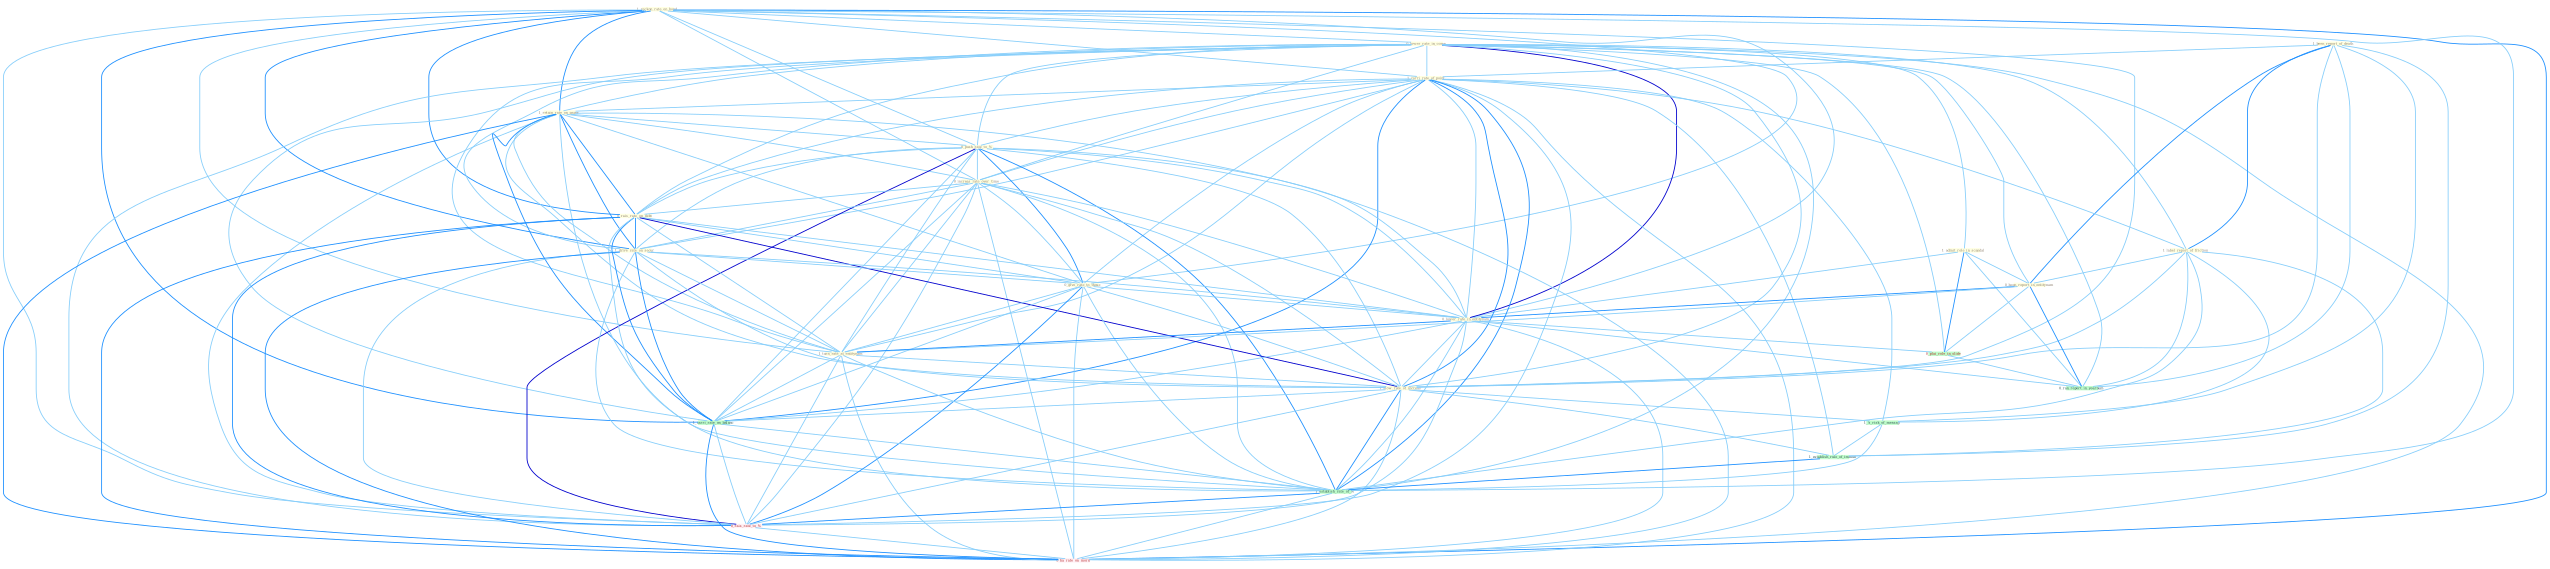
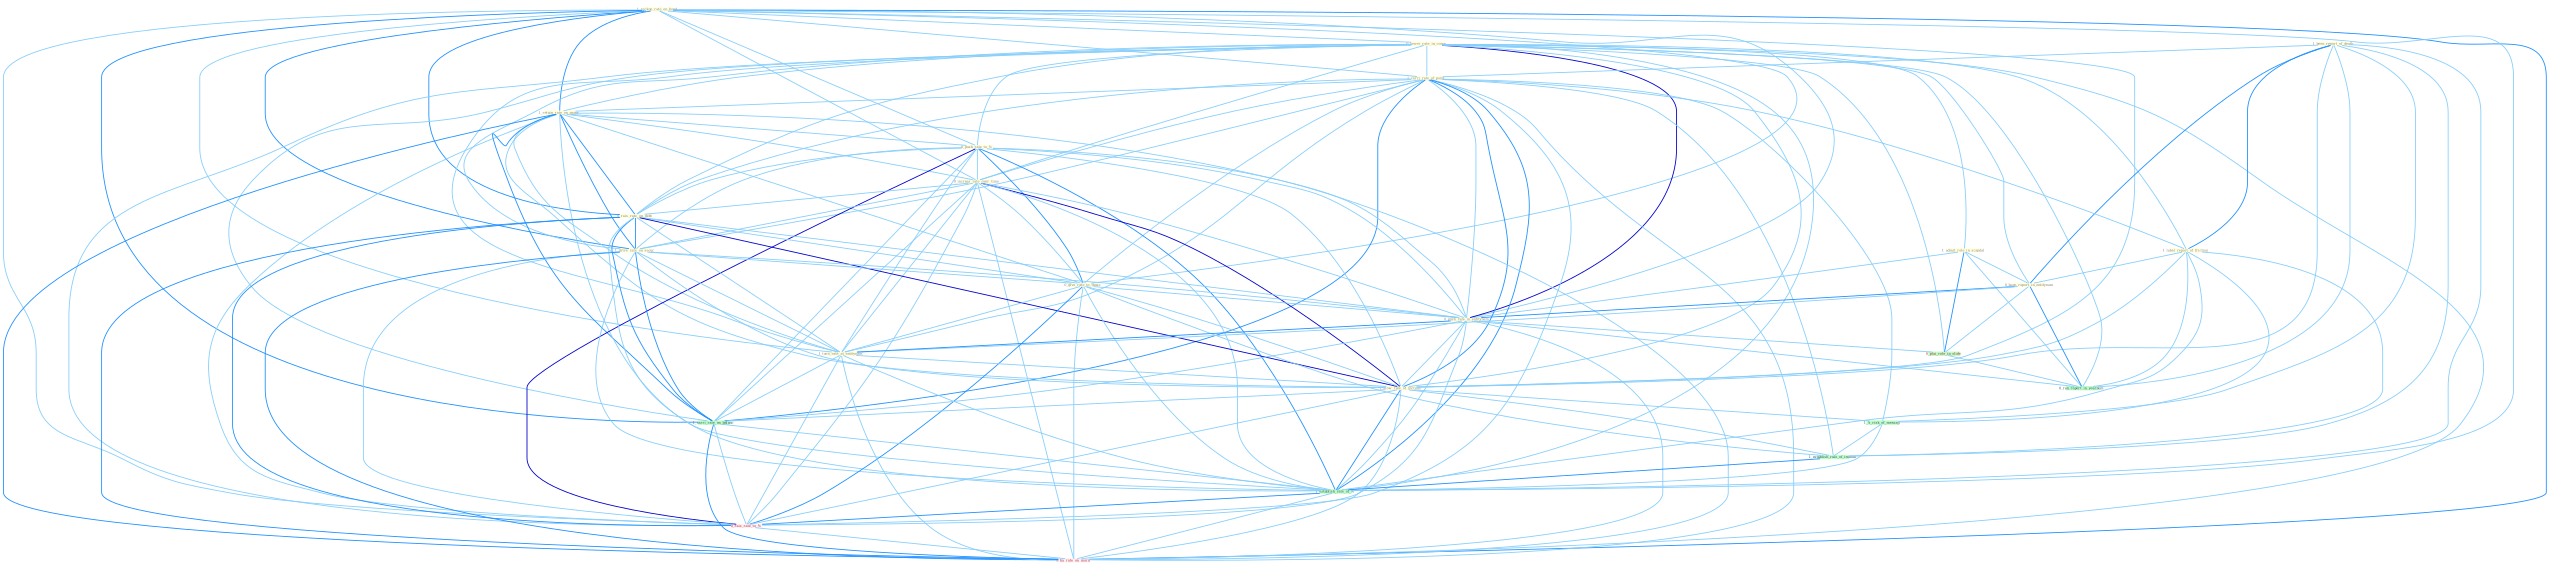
  graph {
    node [color="#ffffe0" fixedsize=true fontcolor="#8b7d6b" fontsize=4 shape=polygon style=filled]
    edge [color="#87cefa" w=1]
    "1_reckon_rate_on_bond " [height=.06 width=.5]
    "0_lower_rate_in_come " [height=.06 width=.5]
    "1_been_report_of_death " [height=.06 width=.5]
    "1_admit_role_in_scandal " [height=.06 width=.5]
    "1_carri_rate_of_point " [height=.06 width=.5]
    "1_retain_rate_on_paper " [height=.06 width=.5]
    "0_push_rate_to_% " [height=.06 width=.5]
    "1_label_report_of_friction " [height=.06 width=.5]
    "0_increas_rate_over_time " [height=.06 width=.5]
    "0_rais_rate_on_debt " [height=.06 width=.5]
    "0_been_report_in_entitynam " [height=.06 width=.5]
    "1_drive_rate_on_secur " [height=.06 width=.5]
    "0_give_rate_to_those " [height=.06 width=.5]
-   "0_lower_rate_in_entitynam " [height=.06 width=.5]
+   "0_lower_rate_in_entitynam " [height=.06 width=.5 label="0_push_rate_in_entitynam"]
    "1_turn_rate_at_entitynam " [height=.06 width=.5]
    "1_slow_rate_of_increas " [height=.06 width=.5]
    "0_rais_rate_to_% " [color="#fff0f5" fontcolor="#b22222" height=.06 width=.5]
    "0_ha_rate_on_morn " [color="#fff0f5" fontcolor="#b22222" height=.06 width=.5]
    "1_carri_rate_on_balanc " [color="#BDFCC9" fontcolor="#2f4f4f" height=.06 width=.5]
    "1_establish_rate_of_% " [color="#BDFCC9" fontcolor="#2f4f4f" height=.06 width=.5]
    "0_plai_role_in_slide " [color="#BDFCC9" fontcolor="#b22222" height=.06 width=.5]
    "0_ran_report_in_yearnum " [color="#BDFCC9" fontcolor="#2f4f4f" height=.06 width=.5]
    "1_'s_risk_of_messag " [color="#BDFCC9" fontcolor="#2f4f4f" height=.06 width=.5]
    "1_establish_rule_of_immun " [color="#BDFCC9" fontcolor="#2f4f4f" height=.06 width=.5]
    subgraph sub_1 {
      "1_reckon_rate_on_bond "
      "0_lower_rate_in_come "
      "1_been_report_of_death "
      "1_admit_role_in_scandal "
      "1_carri_rate_of_point "
      "1_retain_rate_on_paper "
      "0_push_rate_to_% "
      "1_label_report_of_friction "
      "0_increas_rate_over_time "
      "0_rais_rate_on_debt "
      "0_been_report_in_entitynam "
      "1_drive_rate_on_secur "
      "0_give_rate_to_those "
      "0_lower_rate_in_entitynam "
      "1_turn_rate_at_entitynam "
      "1_slow_rate_of_increas "
    }
    subgraph sub_2 {
      "0_rais_rate_to_% "
      "0_ha_rate_on_morn "
    }
    "1_reckon_rate_on_bond " -- "0_lower_rate_in_come "
    "1_reckon_rate_on_bond " -- "1_carri_rate_of_point "
    "1_reckon_rate_on_bond " -- "1_retain_rate_on_paper " [color="#1e90ff" w=2]
    "1_reckon_rate_on_bond " -- "0_push_rate_to_% "
    "1_reckon_rate_on_bond " -- "0_increas_rate_over_time "
    "1_reckon_rate_on_bond " -- "0_rais_rate_on_debt " [color="#1e90ff" w=2]
    "1_reckon_rate_on_bond " -- "1_drive_rate_on_secur " [color="#1e90ff" w=2]
    "1_reckon_rate_on_bond " -- "0_give_rate_to_those "
    "1_reckon_rate_on_bond " -- "0_lower_rate_in_entitynam "
    "1_reckon_rate_on_bond " -- "1_turn_rate_at_entitynam "
    "1_reckon_rate_on_bond " -- "1_slow_rate_of_increas "
    "1_reckon_rate_on_bond " -- "0_rais_rate_to_% "
    "1_reckon_rate_on_bond " -- "0_ha_rate_on_morn " [color="#1e90ff" w=2]
    "1_reckon_rate_on_bond " -- "1_carri_rate_on_balanc " [color="#1e90ff" w=2]
    "1_reckon_rate_on_bond " -- "1_establish_rate_of_% "
    "0_lower_rate_in_come " -- "1_admit_role_in_scandal "
    "0_lower_rate_in_come " -- "1_carri_rate_of_point "
    "0_lower_rate_in_come " -- "1_retain_rate_on_paper "
    "0_lower_rate_in_come " -- "0_push_rate_to_% "
    "0_lower_rate_in_come " -- "1_label_report_of_friction "
    "0_lower_rate_in_come " -- "0_increas_rate_over_time "
    "0_lower_rate_in_come " -- "0_rais_rate_on_debt "
    "0_lower_rate_in_come " -- "0_been_report_in_entitynam "
    "0_lower_rate_in_come " -- "1_drive_rate_on_secur "
    "0_lower_rate_in_come " -- "0_lower_rate_in_entitynam " [color="#0000cd" w=3]
    "0_lower_rate_in_come " -- "1_turn_rate_at_entitynam "
    "0_lower_rate_in_come " -- "1_slow_rate_of_increas "
    "0_lower_rate_in_come " -- "0_rais_rate_to_% "
    "0_lower_rate_in_come " -- "0_ha_rate_on_morn "
    "0_lower_rate_in_come " -- "1_carri_rate_on_balanc "
    "0_lower_rate_in_come " -- "1_establish_rate_of_% "
    "0_lower_rate_in_come " -- "0_plai_role_in_slide "
    "0_lower_rate_in_come " -- "0_ran_report_in_yearnum "
    "1_been_report_of_death " -- "1_carri_rate_of_point "
    "1_been_report_of_death " -- "1_label_report_of_friction " [color="#1e90ff" w=2]
    "1_been_report_of_death " -- "0_been_report_in_entitynam " [color="#1e90ff" w=2]
    "1_been_report_of_death " -- "1_slow_rate_of_increas "
+   "1_been_report_of_death " -- "1_establish_rate_of_% "
    "1_been_report_of_death " -- "0_ran_report_in_yearnum "
    "1_been_report_of_death " -- "1_'s_risk_of_messag "
    "1_been_report_of_death " -- "1_establish_rule_of_immun "
    "1_admit_role_in_scandal " -- "0_been_report_in_entitynam "
    "1_admit_role_in_scandal " -- "0_lower_rate_in_entitynam "
    "1_admit_role_in_scandal " -- "0_plai_role_in_slide " [color="#1e90ff" w=2]
    "1_admit_role_in_scandal " -- "0_ran_report_in_yearnum "
    "1_carri_rate_of_point " -- "1_retain_rate_on_paper "
-   "1_carri_rate_of_point " -- "0_push_rate_to_% "
    "1_carri_rate_of_point " -- "1_label_report_of_friction "
    "1_carri_rate_of_point " -- "0_increas_rate_over_time "
    "1_carri_rate_of_point " -- "0_rais_rate_on_debt "
    "1_carri_rate_of_point " -- "1_drive_rate_on_secur "
    "1_carri_rate_of_point " -- "0_give_rate_to_those "
    "1_carri_rate_of_point " -- "0_lower_rate_in_entitynam "
    "1_carri_rate_of_point " -- "1_turn_rate_at_entitynam "
    "1_carri_rate_of_point " -- "1_slow_rate_of_increas " [color="#1e90ff" w=2]
    "1_carri_rate_of_point " -- "0_rais_rate_to_% "
    "1_carri_rate_of_point " -- "0_ha_rate_on_morn "
    "1_carri_rate_of_point " -- "1_carri_rate_on_balanc " [color="#1e90ff" w=2]
    "1_carri_rate_of_point " -- "1_establish_rate_of_% " [color="#1e90ff" w=2]
    "1_carri_rate_of_point " -- "1_'s_risk_of_messag "
    "1_carri_rate_of_point " -- "1_establish_rule_of_immun "
    "1_retain_rate_on_paper " -- "0_push_rate_to_% "
    "1_retain_rate_on_paper " -- "0_increas_rate_over_time "
    "1_retain_rate_on_paper " -- "0_rais_rate_on_debt " [color="#1e90ff" w=2]
    "1_retain_rate_on_paper " -- "1_drive_rate_on_secur " [color="#1e90ff" w=2]
    "1_retain_rate_on_paper " -- "0_give_rate_to_those "
    "1_retain_rate_on_paper " -- "0_lower_rate_in_entitynam "
    "1_retain_rate_on_paper " -- "1_turn_rate_at_entitynam "
    "1_retain_rate_on_paper " -- "1_slow_rate_of_increas "
    "1_retain_rate_on_paper " -- "0_rais_rate_to_% "
    "1_retain_rate_on_paper " -- "0_ha_rate_on_morn " [color="#1e90ff" w=2]
    "1_retain_rate_on_paper " -- "1_carri_rate_on_balanc " [color="#1e90ff" w=2]
    "1_retain_rate_on_paper " -- "1_establish_rate_of_% "
    "0_push_rate_to_% " -- "0_increas_rate_over_time "
    "0_push_rate_to_% " -- "0_rais_rate_on_debt "
    "0_push_rate_to_% " -- "1_drive_rate_on_secur "
    "0_push_rate_to_% " -- "0_give_rate_to_those " [color="#1e90ff" w=2]
    "0_push_rate_to_% " -- "0_lower_rate_in_entitynam "
    "0_push_rate_to_% " -- "1_turn_rate_at_entitynam "
    "0_push_rate_to_% " -- "1_slow_rate_of_increas "
    "0_push_rate_to_% " -- "0_rais_rate_to_% " [color="#0000cd" w=3]
    "0_push_rate_to_% " -- "0_ha_rate_on_morn "
    "0_push_rate_to_% " -- "1_carri_rate_on_balanc "
    "0_push_rate_to_% " -- "1_establish_rate_of_% " [color="#1e90ff" w=2]
    "1_label_report_of_friction " -- "0_been_report_in_entitynam "
    "1_label_report_of_friction " -- "1_slow_rate_of_increas "
    "1_label_report_of_friction " -- "1_establish_rate_of_% "
    "1_label_report_of_friction " -- "0_ran_report_in_yearnum "
    "1_label_report_of_friction " -- "1_'s_risk_of_messag "
    "1_label_report_of_friction " -- "1_establish_rule_of_immun "
    "0_increas_rate_over_time " -- "0_rais_rate_on_debt "
    "0_increas_rate_over_time " -- "1_drive_rate_on_secur "
    "0_increas_rate_over_time " -- "0_give_rate_to_those "
    "0_increas_rate_over_time " -- "0_lower_rate_in_entitynam "
    "0_increas_rate_over_time " -- "1_turn_rate_at_entitynam "
-   "0_increas_rate_over_time " -- "1_slow_rate_of_increas "
+   "0_increas_rate_over_time " -- "1_slow_rate_of_increas " [color="#0000cd"]
    "0_increas_rate_over_time " -- "0_rais_rate_to_% "
    "0_increas_rate_over_time " -- "0_ha_rate_on_morn "
    "0_increas_rate_over_time " -- "1_carri_rate_on_balanc "
    "0_increas_rate_over_time " -- "1_establish_rate_of_% "
    "0_rais_rate_on_debt " -- "1_drive_rate_on_secur " [color="#1e90ff" w=2]
    "0_rais_rate_on_debt " -- "0_give_rate_to_those "
    "0_rais_rate_on_debt " -- "0_lower_rate_in_entitynam "
    "0_rais_rate_on_debt " -- "1_turn_rate_at_entitynam "
    "0_rais_rate_on_debt " -- "1_slow_rate_of_increas " [color="#0000cd"]
    "0_rais_rate_on_debt " -- "0_rais_rate_to_% " [color="#1e90ff" w=2]
    "0_rais_rate_on_debt " -- "0_ha_rate_on_morn " [color="#1e90ff" w=2]
    "0_rais_rate_on_debt " -- "1_carri_rate_on_balanc " [color="#1e90ff" w=2]
    "0_rais_rate_on_debt " -- "1_establish_rate_of_% "
    "0_been_report_in_entitynam " -- "0_lower_rate_in_entitynam " [color="#1e90ff" w=2]
    "0_been_report_in_entitynam " -- "1_turn_rate_at_entitynam "
    "0_been_report_in_entitynam " -- "0_plai_role_in_slide "
    "0_been_report_in_entitynam " -- "0_ran_report_in_yearnum " [color="#1e90ff" w=2]
    "1_drive_rate_on_secur " -- "0_give_rate_to_those "
    "1_drive_rate_on_secur " -- "0_lower_rate_in_entitynam "
    "1_drive_rate_on_secur " -- "1_turn_rate_at_entitynam "
    "1_drive_rate_on_secur " -- "1_slow_rate_of_increas "
    "1_drive_rate_on_secur " -- "0_rais_rate_to_% "
    "1_drive_rate_on_secur " -- "0_ha_rate_on_morn " [color="#1e90ff" w=2]
    "1_drive_rate_on_secur " -- "1_carri_rate_on_balanc " [color="#1e90ff" w=2]
    "1_drive_rate_on_secur " -- "1_establish_rate_of_% "
    "0_give_rate_to_those " -- "0_lower_rate_in_entitynam "
    "0_give_rate_to_those " -- "1_turn_rate_at_entitynam "
    "0_give_rate_to_those " -- "1_slow_rate_of_increas "
    "0_give_rate_to_those " -- "0_rais_rate_to_% " [color="#1e90ff" w=2]
    "0_give_rate_to_those " -- "0_ha_rate_on_morn "
-   "0_give_rate_to_those " -- "1_carri_rate_on_balanc "
+   "0_give_rate_to_those " -- "1_establish_rule_of_immun "
    "0_give_rate_to_those " -- "1_establish_rate_of_% "
    "0_lower_rate_in_entitynam " -- "1_turn_rate_at_entitynam " [color="#1e90ff" w=2]
    "0_lower_rate_in_entitynam " -- "1_slow_rate_of_increas "
    "0_lower_rate_in_entitynam " -- "0_rais_rate_to_% "
    "0_lower_rate_in_entitynam " -- "0_ha_rate_on_morn "
    "0_lower_rate_in_entitynam " -- "1_carri_rate_on_balanc "
    "0_lower_rate_in_entitynam " -- "1_establish_rate_of_% "
    "0_lower_rate_in_entitynam " -- "0_plai_role_in_slide "
    "0_lower_rate_in_entitynam " -- "0_ran_report_in_yearnum "
    "1_turn_rate_at_entitynam " -- "1_slow_rate_of_increas "
    "1_turn_rate_at_entitynam " -- "0_rais_rate_to_% "
    "1_turn_rate_at_entitynam " -- "0_ha_rate_on_morn "
    "1_turn_rate_at_entitynam " -- "1_carri_rate_on_balanc "
    "1_turn_rate_at_entitynam " -- "1_establish_rate_of_% "
    "1_slow_rate_of_increas " -- "0_rais_rate_to_% "
    "1_slow_rate_of_increas " -- "0_ha_rate_on_morn "
    "1_slow_rate_of_increas " -- "1_carri_rate_on_balanc "
    "1_slow_rate_of_increas " -- "1_establish_rate_of_% " [color="#1e90ff" w=2]
    "1_slow_rate_of_increas " -- "1_'s_risk_of_messag "
    "1_slow_rate_of_increas " -- "1_establish_rule_of_immun "
    "0_rais_rate_to_% " -- "0_ha_rate_on_morn "
    "1_carri_rate_on_balanc " -- "0_rais_rate_to_% "
    "1_carri_rate_on_balanc " -- "0_ha_rate_on_morn " [color="#1e90ff" w=2]
    "1_carri_rate_on_balanc " -- "1_establish_rate_of_% "
    "1_establish_rate_of_% " -- "0_rais_rate_to_% " [color="#1e90ff" w=2]
    "1_establish_rate_of_% " -- "0_ha_rate_on_morn "
    "0_plai_role_in_slide " -- "0_ran_report_in_yearnum "
    "1_'s_risk_of_messag " -- "1_establish_rate_of_% "
    "1_'s_risk_of_messag " -- "1_establish_rule_of_immun "
    "1_establish_rule_of_immun " -- "1_establish_rate_of_% " [color="#1e90ff" w=2]
  }
